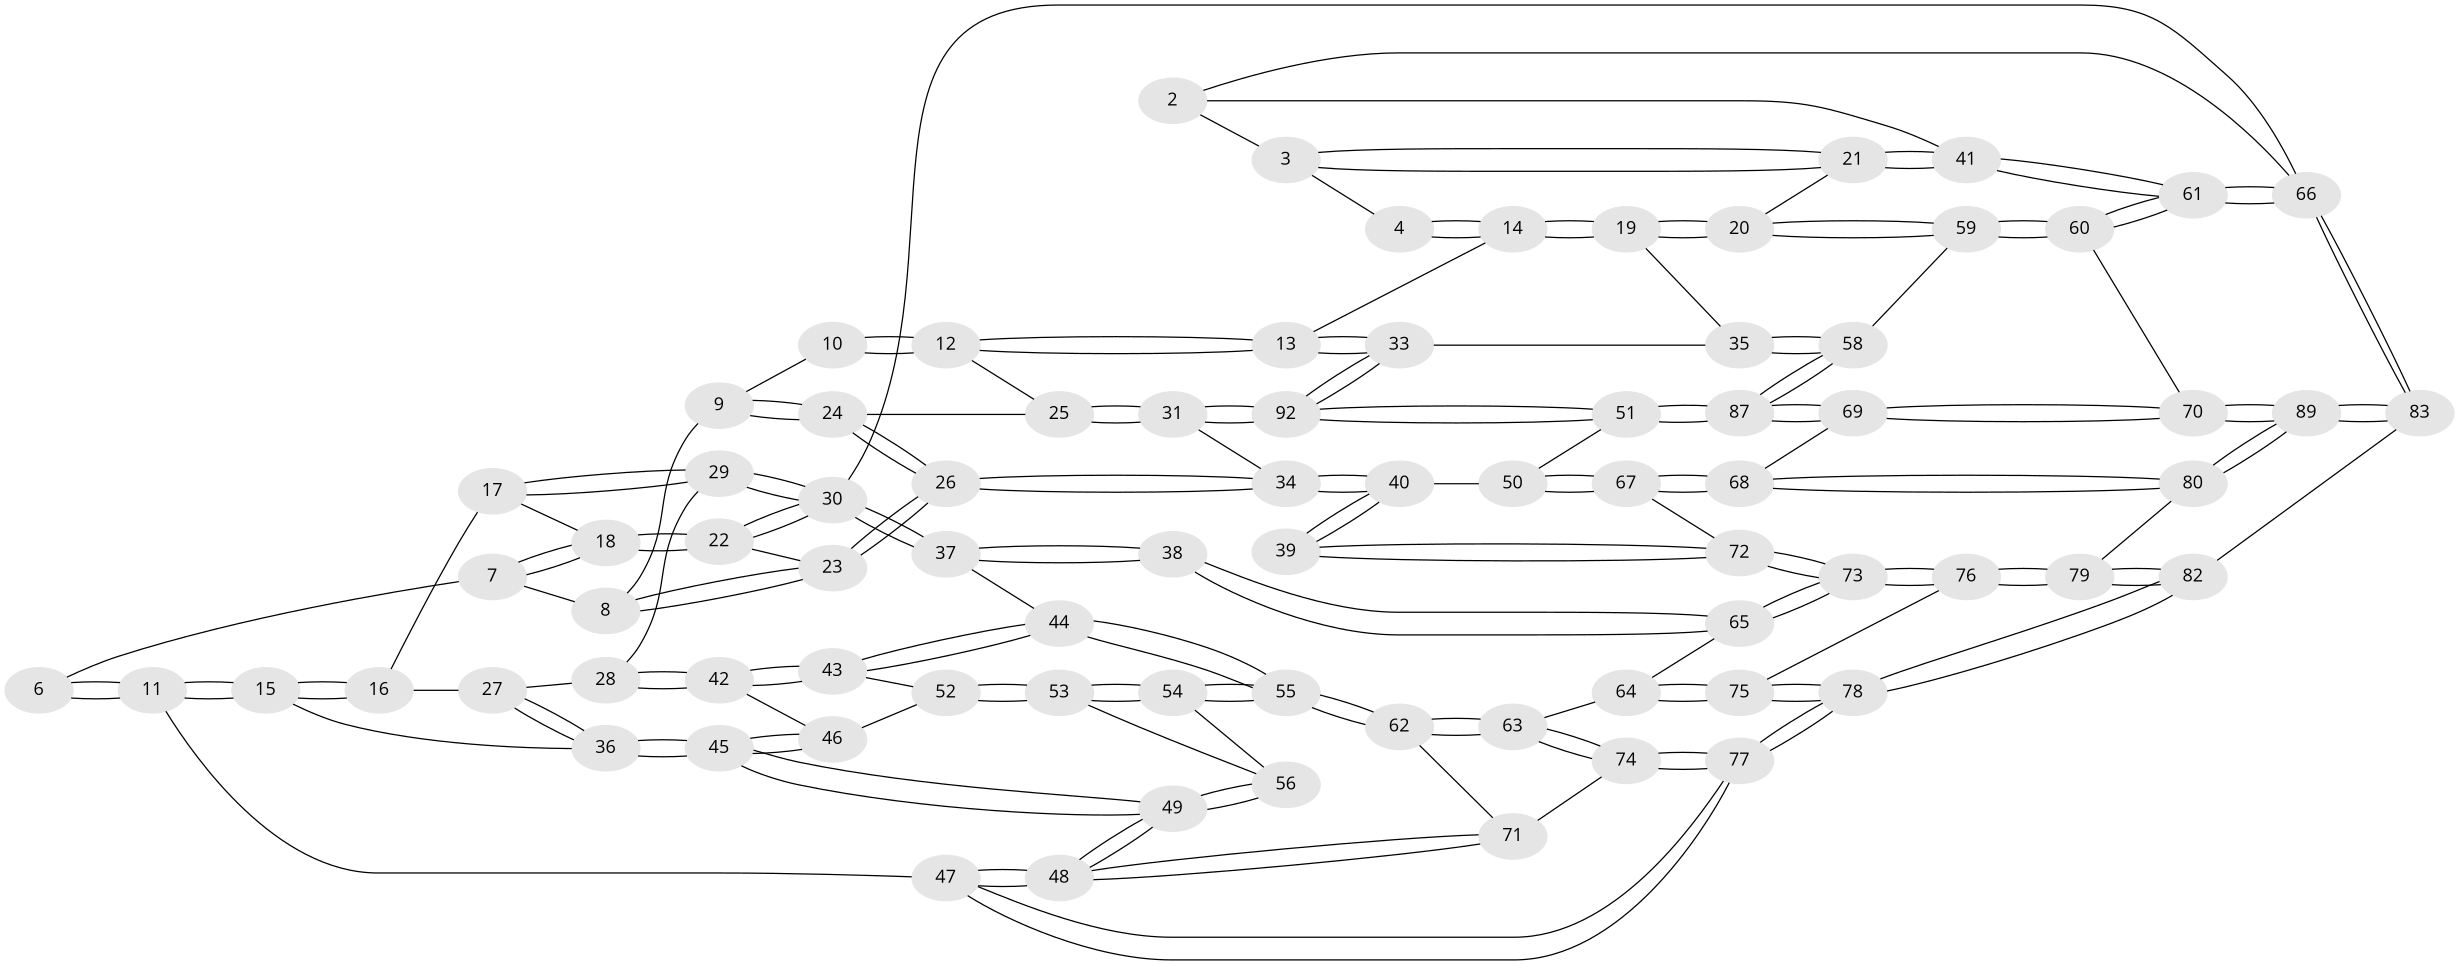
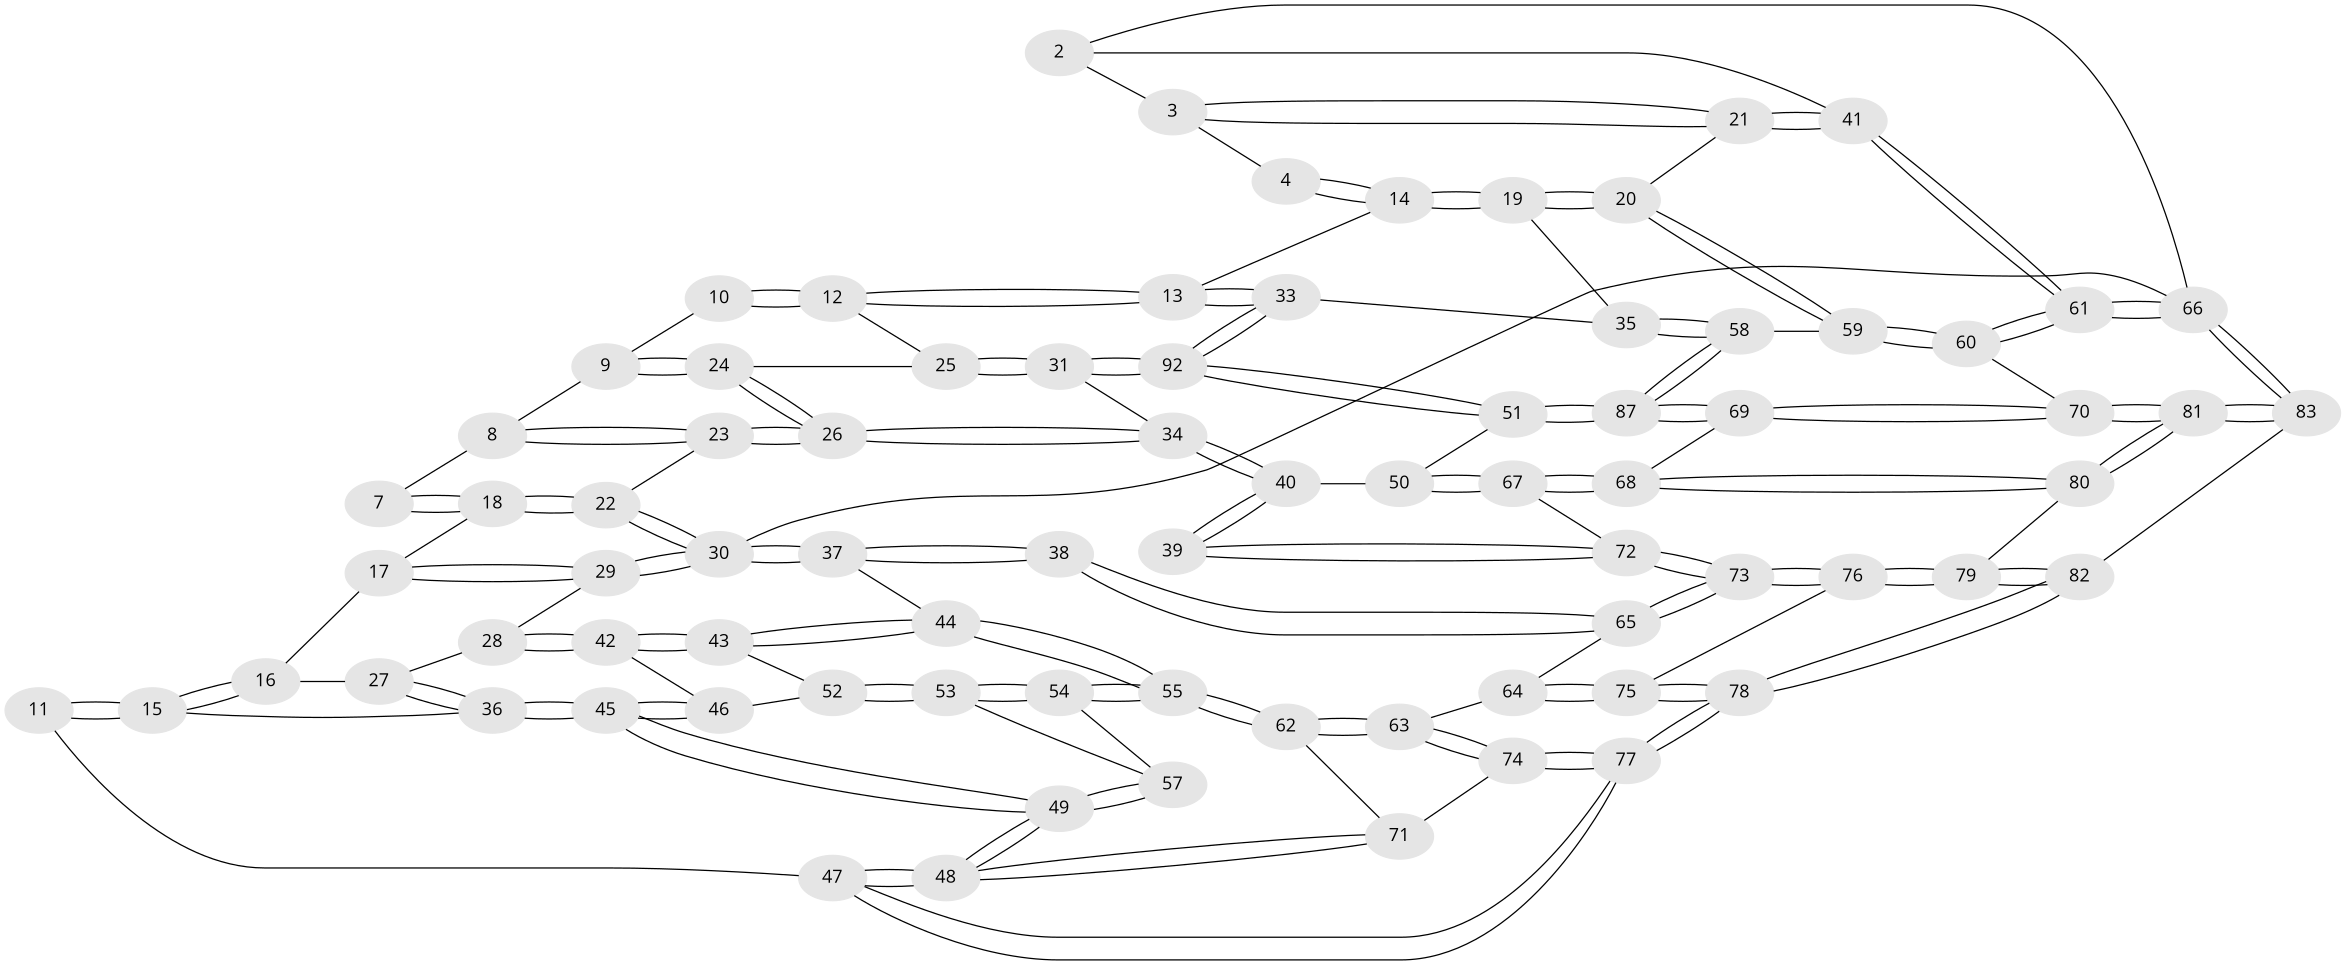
  graph {
    fontname="Open Sans"
    rankdir=LR
    node [color=gray90 fontname="Open Sans" style=filled]
    edge [fontname="Open Sans"]
    2
    3
    41
    66
-   6
    11
    7
    15
    47
    4
    21
    61
    83
    14
    19
    10
    12
    8
    18
    9
    23
    22
    24
    26
    25
    13
    16
    36
    48
    77
    33
    31
    35
    20
    17
    27
    45
    29
    28
    30
    59
    58
    60
    37
    34
    n46 [label=92]
    40
    42
    43
    46
    38
    44
    51
    n54 [label=87]
    50
    49
    65
    55
    39
    72
    73
    67
    52
    53
    62
-   56
+   56 [label=57]
    71
    78
    74
    68
    69
    54
    63
    70
-   81 [label=89]
+   81
    64
    75
    76
    80
    79
    82
    2 -- 3
    2 -- 41
    2 -- 66
    3 -- 4
    3 -- 21
    3 -- 21
    41 -- 61
    41 -- 61
    66 -- 83
    66 -- 83
-   6 -- 11
-   6 -- 11
-   6 -- 7
    11 -- 15
    11 -- 15
    11 -- 47
    7 -- 8
    7 -- 18
    7 -- 18
    15 -- 16
    15 -- 16
    15 -- 36
    47 -- 48
    47 -- 48
    47 -- 77
    47 -- 77
    4 -- 14
    4 -- 14
    21 -- 41
    21 -- 41
    61 -- 66
    61 -- 66
    14 -- 19
    14 -- 19
    19 -- 35
    19 -- 20
    19 -- 20
    10 -- 12
    10 -- 12
    12 -- 25
    12 -- 13
    12 -- 13
    8 -- 9
    8 -- 23
    8 -- 23
    18 -- 22
    18 -- 22
    9 -- 10
    9 -- 24
    9 -- 24
    23 -- 26
    23 -- 26
    22 -- 23
    22 -- 30
    22 -- 30
    24 -- 26
    24 -- 26
    24 -- 25
    26 -- 34
    26 -- 34
    25 -- 31
    25 -- 31
    13 -- 14
    13 -- 33
    13 -- 33
    16 -- 17
    16 -- 27
    36 -- 45
    36 -- 45
    48 -- 49
    48 -- 49
    48 -- 71
    48 -- 71
    77 -- 78
    77 -- 78
    33 -- 35
    31 -- 34
    31 -- n46
    31 -- n46
    35 -- 58
    35 -- 58
    20 -- 21
    20 -- 59
    20 -- 59
    17 -- 18
    17 -- 29
    17 -- 29
    27 -- 36
    27 -- 36
    27 -- 28
    45 -- 46
    45 -- 46
    45 -- 49
    45 -- 49
    29 -- 30
    29 -- 30
    28 -- 29
    28 -- 42
    28 -- 42
    30 -- 66
    30 -- 37
    30 -- 37
    59 -- 60
    59 -- 60
    58 -- 59
    60 -- 61
    60 -- 61
    60 -- 70
    37 -- 38
    37 -- 38
    37 -- 44
    34 -- 40
    34 -- 40
    n46 -- 33
    n46 -- 33
    n46 -- 51
    n46 -- 51
    40 -- 50
    42 -- 43
    42 -- 43
    42 -- 46
    43 -- 44
    43 -- 44
    43 -- 52
    46 -- 52
    38 -- 65
    38 -- 65
    44 -- 55
    44 -- 55
    51 -- n54
    51 -- n54
    n54 -- 58
    n54 -- 58
    n54 -- 69
    n54 -- 69
    50 -- 51
    50 -- 67
    50 -- 67
    49 -- 56
    49 -- 56
    65 -- 73
    65 -- 73
    55 -- 62
    55 -- 62
    39 -- 40
    39 -- 40
    39 -- 72
    39 -- 72
    72 -- 73
    72 -- 73
    73 -- 76
    73 -- 76
    67 -- 72
    67 -- 68
    67 -- 68
    52 -- 53
    52 -- 53
    53 -- 56
    53 -- 54
    53 -- 54
    62 -- 71
    62 -- 63
    62 -- 63
    71 -- 74
    78 -- 82
    78 -- 82
    74 -- 77
    74 -- 77
    68 -- 69
    68 -- 80
    68 -- 80
    69 -- 70
    69 -- 70
    54 -- 55
    54 -- 55
    54 -- 56
    63 -- 74
    63 -- 74
    63 -- 64
    70 -- 81
    70 -- 81
    81 -- 83
    81 -- 83
    64 -- 65
    64 -- 75
    64 -- 75
    75 -- 78
    75 -- 78
    75 -- 76
    76 -- 79
    76 -- 79
    80 -- 81
    80 -- 81
    79 -- 80
    79 -- 82
    79 -- 82
    82 -- 83
  }
